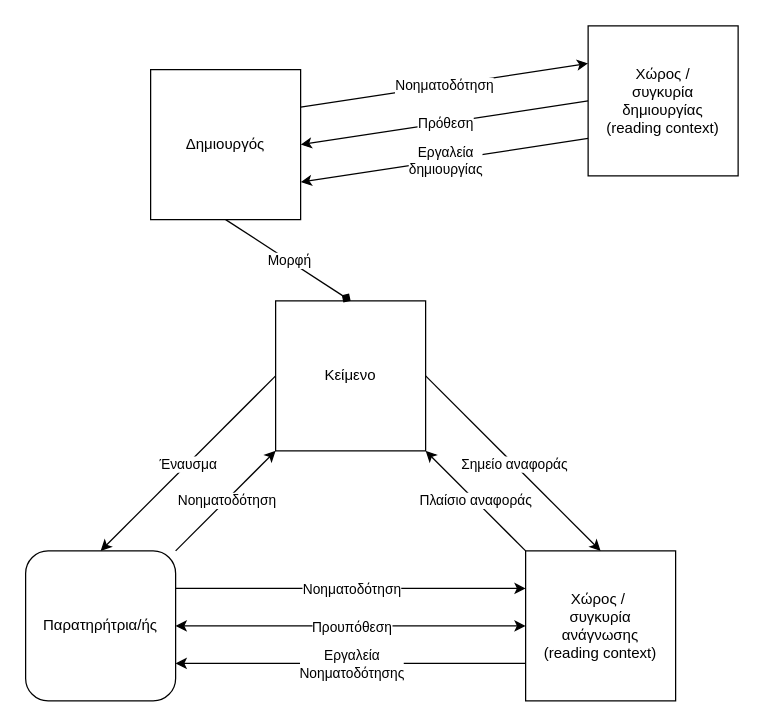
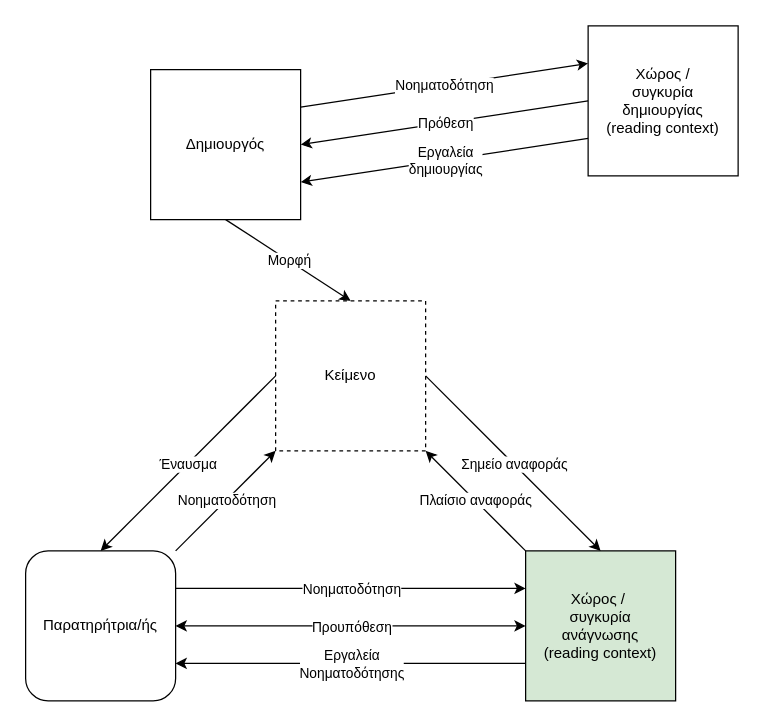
  <mxCell id="0" />
  <mxCell id="1" parent="0" />
  <mxCell id="2" value="Παρατηρήτρια/ής" style="whiteSpace=wrap;html=1;aspect=fixed;rounded=1;" parent="1" vertex="1"><mxGeometry x="20" y="440" width="120" height="120" as="geometry" /></mxCell>
- <mxCell id="3" value="Κείμενο" style="whiteSpace=wrap;html=1;aspect=fixed;" parent="1" vertex="1"><mxGeometry x="220" y="240" width="120" height="120" as="geometry" /></mxCell>
- <mxCell id="4" value="Χώρος /&amp;nbsp;&lt;div&gt;συγκυρία&lt;br&gt;ανάγνωσης&lt;br&gt;(reading context)&lt;/div&gt;" style="whiteSpace=wrap;html=1;aspect=fixed;" parent="1" vertex="1"><mxGeometry x="420" y="440" width="120" height="120" as="geometry" /></mxCell>
+ <mxCell id="3" value="Κείμενο" style="whiteSpace=wrap;html=1;aspect=fixed;dashed=1;" parent="1" vertex="1"><mxGeometry x="220" y="240" width="120" height="120" as="geometry" /></mxCell>
+ <mxCell id="4" value="Χώρος /&amp;nbsp;&lt;div&gt;συγκυρία&lt;br&gt;ανάγνωσης&lt;br&gt;(reading context)&lt;/div&gt;" style="whiteSpace=wrap;html=1;aspect=fixed;fillColor=#d5e8d4;" parent="1" vertex="1"><mxGeometry x="420" y="440" width="120" height="120" as="geometry" /></mxCell>
  <mxCell id="5" value="Δημιουργός" style="whiteSpace=wrap;html=1;aspect=fixed;" parent="1" vertex="1"><mxGeometry x="120" y="55" width="120" height="120" as="geometry" /></mxCell>
- <mxCell id="6" value="" style="endArrow=diamond;html=1;rounded=0;entryX=0.5;entryY=0;entryDx=0;entryDy=0;exitX=0.5;exitY=1;exitDx=0;exitDy=0;" parent="1" source="5" target="3" edge="1"><mxGeometry relative="1" as="geometry"><mxPoint x="250" y="140" as="sourcePoint" /><mxPoint x="360" y="290" as="targetPoint" /></mxGeometry></mxCell>
+ <mxCell id="6" value="" style="endArrow=classic;html=1;rounded=0;entryX=0.5;entryY=0;entryDx=0;entryDy=0;exitX=0.5;exitY=1;exitDx=0;exitDy=0;" parent="1" source="5" target="3" edge="1"><mxGeometry relative="1" as="geometry"><mxPoint x="250" y="140" as="sourcePoint" /><mxPoint x="360" y="290" as="targetPoint" /></mxGeometry></mxCell>
  <mxCell id="7" value="Μορφή" style="edgeLabel;resizable=0;html=1;;align=center;verticalAlign=middle;" parent="6" connectable="0" vertex="1"><mxGeometry relative="1" as="geometry" /></mxCell>
  <mxCell id="8" value="" style="endArrow=classic;html=1;rounded=0;exitX=1;exitY=0;exitDx=0;exitDy=0;entryX=0;entryY=1;entryDx=0;entryDy=0;" parent="1" source="2" target="3" edge="1"><mxGeometry relative="1" as="geometry"><mxPoint x="230" y="390" as="sourcePoint" /><mxPoint x="230" y="490" as="targetPoint" /></mxGeometry></mxCell>
  <mxCell id="9" value="Νοηματοδότηση" style="edgeLabel;resizable=0;html=1;;align=center;verticalAlign=middle;" parent="8" connectable="0" vertex="1"><mxGeometry relative="1" as="geometry" /></mxCell>
  <mxCell id="10" value="" style="endArrow=classic;html=1;rounded=0;exitX=0;exitY=0;exitDx=0;exitDy=0;entryX=1;entryY=1;entryDx=0;entryDy=0;" parent="1" source="4" target="3" edge="1"><mxGeometry relative="1" as="geometry"><mxPoint x="274" y="550" as="sourcePoint" /><mxPoint x="354" y="470" as="targetPoint" /></mxGeometry></mxCell>
  <mxCell id="11" value="Πλαίσιο αναφοράς" style="edgeLabel;resizable=0;html=1;;align=center;verticalAlign=middle;" parent="10" connectable="0" vertex="1"><mxGeometry relative="1" as="geometry" /></mxCell>
  <mxCell id="12" value="" style="endArrow=classic;html=1;rounded=0;exitX=1;exitY=0.25;exitDx=0;exitDy=0;entryX=0;entryY=0.25;entryDx=0;entryDy=0;" parent="1" source="2" target="4" edge="1"><mxGeometry relative="1" as="geometry"><mxPoint x="190" y="505" as="sourcePoint" /><mxPoint x="270" y="425" as="targetPoint" /></mxGeometry></mxCell>
  <mxCell id="13" value="Νοηματοδότηση" style="edgeLabel;resizable=0;html=1;;align=center;verticalAlign=middle;" parent="12" connectable="0" vertex="1"><mxGeometry relative="1" as="geometry" /></mxCell>
  <mxCell id="14" value="" style="endArrow=classic;html=1;rounded=0;exitX=0;exitY=0.5;exitDx=0;exitDy=0;entryX=0.5;entryY=0;entryDx=0;entryDy=0;" parent="1" source="3" target="2" edge="1"><mxGeometry relative="1" as="geometry"><mxPoint x="90" y="410" as="sourcePoint" /><mxPoint x="30" y="370" as="targetPoint" /></mxGeometry></mxCell>
  <mxCell id="15" value="Έναυσμα" style="edgeLabel;resizable=0;html=1;;align=center;verticalAlign=middle;" parent="14" connectable="0" vertex="1"><mxGeometry relative="1" as="geometry" /></mxCell>
  <mxCell id="16" value="" style="endArrow=classic;html=1;rounded=0;entryX=1;entryY=0.5;entryDx=0;entryDy=0;exitX=0;exitY=0.5;exitDx=0;exitDy=0;" parent="1" source="22" target="5" edge="1"><mxGeometry relative="1" as="geometry"><mxPoint x="440" y="190" as="sourcePoint" /><mxPoint x="390" y="250" as="targetPoint" /></mxGeometry></mxCell>
  <mxCell id="17" value="Πρόθεση" style="edgeLabel;resizable=0;html=1;;align=center;verticalAlign=middle;" parent="16" connectable="0" vertex="1"><mxGeometry relative="1" as="geometry" /></mxCell>
  <mxCell id="18" value="" style="startArrow=classic;endArrow=classic;html=1;rounded=0;exitX=0;exitY=0.5;exitDx=0;exitDy=0;entryX=1;entryY=0.5;entryDx=0;entryDy=0;" parent="1" source="4" target="2" edge="1"><mxGeometry relative="1" as="geometry"><mxPoint x="140" y="600" as="sourcePoint" /><mxPoint x="420" y="600" as="targetPoint" /></mxGeometry></mxCell>
  <mxCell id="19" value="Προυπόθεση" style="edgeLabel;resizable=0;html=1;;align=center;verticalAlign=middle;" parent="18" connectable="0" vertex="1"><mxGeometry relative="1" as="geometry" /></mxCell>
  <mxCell id="20" value="" style="endArrow=classic;html=1;rounded=0;exitX=1;exitY=0.5;exitDx=0;exitDy=0;entryX=0.5;entryY=0;entryDx=0;entryDy=0;" parent="1" source="3" target="4" edge="1"><mxGeometry relative="1" as="geometry"><mxPoint x="470" y="390" as="sourcePoint" /><mxPoint x="390" y="310" as="targetPoint" /></mxGeometry></mxCell>
  <mxCell id="21" value="Σημείο αναφοράς" style="edgeLabel;resizable=0;html=1;;align=center;verticalAlign=middle;" parent="20" connectable="0" vertex="1"><mxGeometry relative="1" as="geometry" /></mxCell>
  <mxCell id="22" value="Χώρος /&lt;div&gt;συγκυρία&lt;/div&gt;&lt;div&gt;δημιουργίας&lt;/div&gt;&lt;div&gt;(reading context)&lt;/div&gt;" style="whiteSpace=wrap;html=1;aspect=fixed;" parent="1" vertex="1"><mxGeometry x="470" y="20" width="120" height="120" as="geometry" /></mxCell>
  <mxCell id="23" value="" style="endArrow=classic;html=1;rounded=0;entryX=1;entryY=0.75;entryDx=0;entryDy=0;exitX=0;exitY=0.75;exitDx=0;exitDy=0;" parent="1" source="22" target="5" edge="1"><mxGeometry relative="1" as="geometry"><mxPoint x="430" y="170" as="sourcePoint" /><mxPoint x="340" y="170" as="targetPoint" /></mxGeometry></mxCell>
  <mxCell id="24" value="Εργαλεία&lt;br&gt;δημιουργίας" style="edgeLabel;resizable=0;html=1;;align=center;verticalAlign=middle;" parent="23" connectable="0" vertex="1"><mxGeometry relative="1" as="geometry" /></mxCell>
  <mxCell id="25" value="" style="endArrow=classic;html=1;rounded=0;exitX=1;exitY=0.25;exitDx=0;exitDy=0;entryX=0;entryY=0.25;entryDx=0;entryDy=0;" parent="1" source="5" target="22" edge="1"><mxGeometry relative="1" as="geometry"><mxPoint x="400" y="-30" as="sourcePoint" /><mxPoint x="680" y="-30" as="targetPoint" /></mxGeometry></mxCell>
  <mxCell id="26" value="Νοηματοδότηση" style="edgeLabel;resizable=0;html=1;;align=center;verticalAlign=middle;" parent="25" connectable="0" vertex="1"><mxGeometry relative="1" as="geometry" /></mxCell>
  <mxCell id="27" value="" style="endArrow=classic;html=1;rounded=0;exitX=0;exitY=0.75;exitDx=0;exitDy=0;entryX=1;entryY=0.75;entryDx=0;entryDy=0;" parent="1" source="4" target="2" edge="1"><mxGeometry relative="1" as="geometry"><mxPoint x="430" y="510" as="sourcePoint" /><mxPoint x="150" y="510" as="targetPoint" /></mxGeometry></mxCell>
  <mxCell id="28" value="Εργαλεία &lt;br&gt;Νοηματοδότησης" style="edgeLabel;resizable=0;html=1;;align=center;verticalAlign=middle;" parent="27" connectable="0" vertex="1"><mxGeometry relative="1" as="geometry" /></mxCell>
